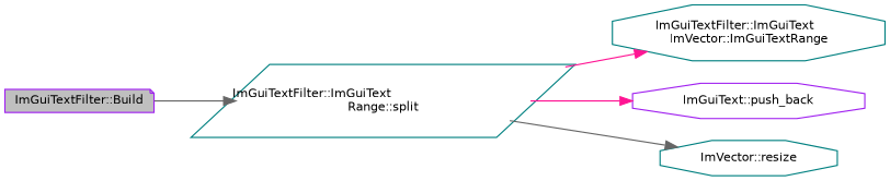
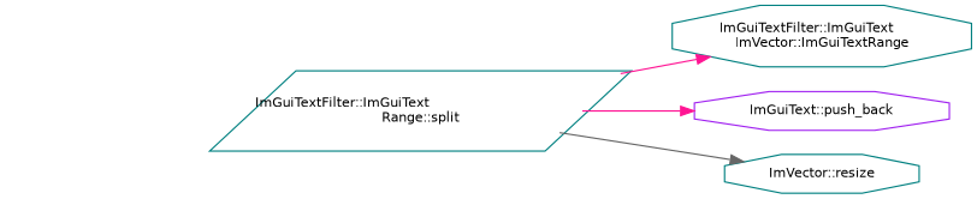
  digraph {
    fontname="DejaVu Sans"
    rankdir=LR
    node [color=teal fillcolor=white fontname="DejaVu Sans" fontsize=10 shape=octagon style=filled]
    edge [color=gray40 fontname="DejaVu Sans" fontsize=10 labelfontname=Helvetica labelfontsize=10 style=solid]
-   n1 [color=purple fillcolor=grey75 fontcolor=black height=0.2 label="ImGuiTextFilter::Build" shape=note width=0.4]
    n2 [height=0.2 label="ImGuiTextFilter::ImGuiText\lRange::split" shape=parallelogram width=0.4]
    n3 [height=0.2 label="ImGuiTextFilter::ImGuiText\lImVector::ImGuiTextRange" width=0.4]
    n4 [color=purple height=0.2 label="ImGuiText::push_back" width=0.4]
    n5 [height=0.2 label="ImVector::resize" width=0.4]
-   n1 -> n2
    n2 -> n3 [color=deeppink]
    n2 -> n4 [color=deeppink]
    n2 -> n5
  }
